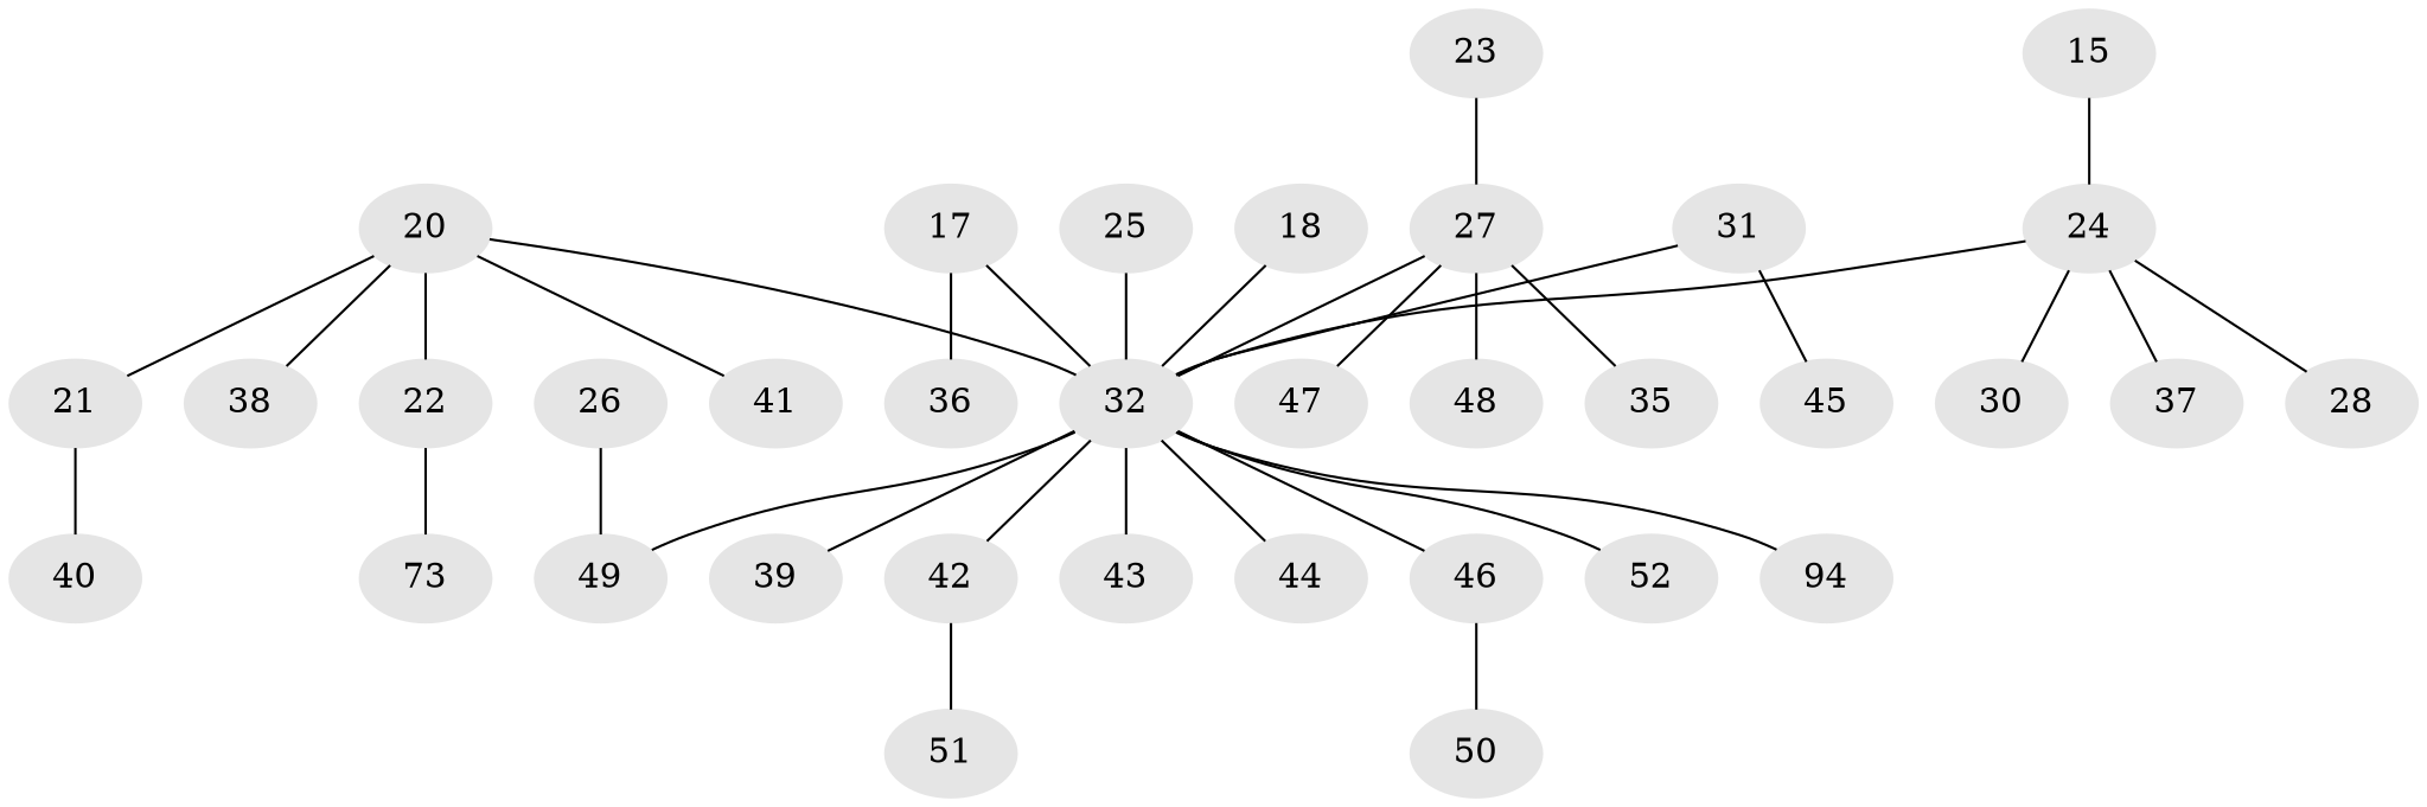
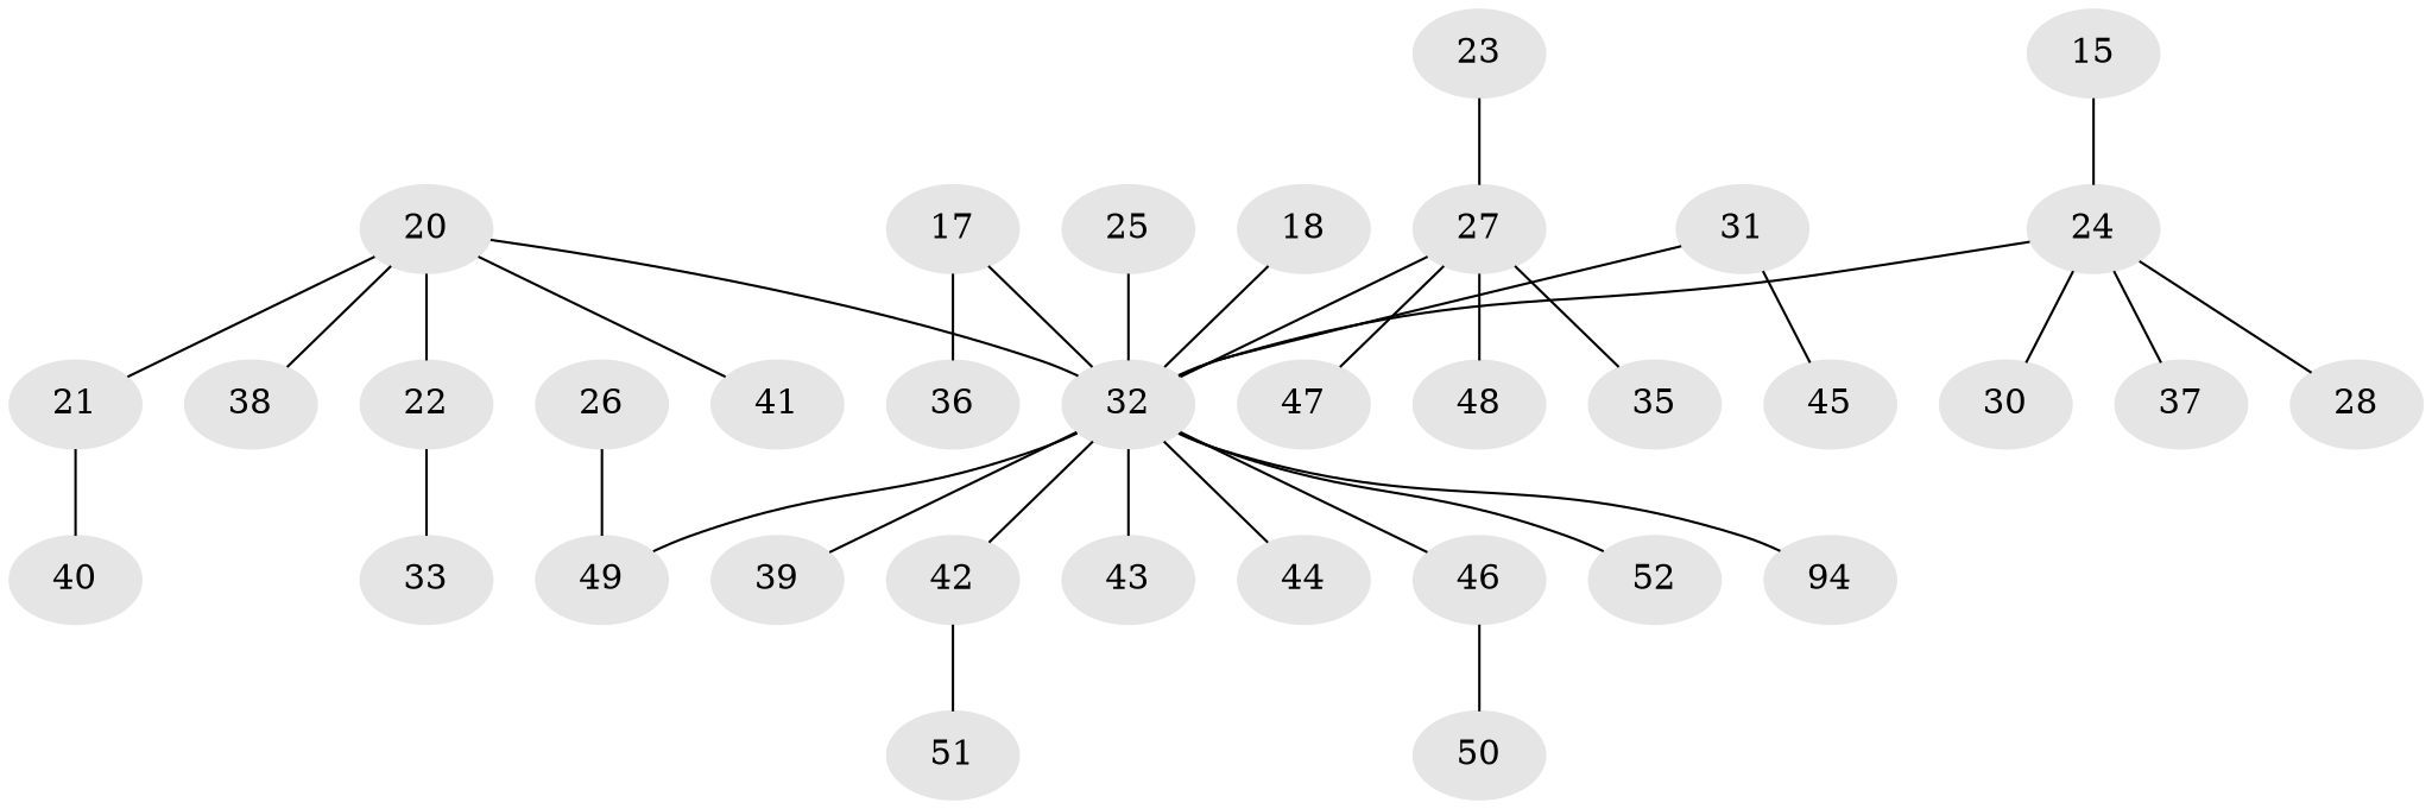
  graph {
    node [color=gray90 style=filled]
    24 [super="+9+10"]
    32 [super="+19+16+13"]
    28
    30
    37
    15
    49 [super="+8"]
    n8 [label=94]
    39
    42
    43
    44
    46
    52
    17
    36
    18
    20
    21
    22
    38
    41
    40
-   33 [label=73]
+   33
    27 [super="+4+11+6+12"]
    35
    47
    48
    23
    25
    26
    31
    45
    51
    50
    24 -- 32
    24 -- 28
    24 -- 30
    24 -- 37
    32 -- 49
    32 -- n8
    32 -- 39
    32 -- 42
    32 -- 43
    32 -- 44
    32 -- 46
    32 -- 52
    15 -- 24
    42 -- 51
    46 -- 50
    17 -- 32
    17 -- 36
    18 -- 32
    20 -- 32
    20 -- 21
    20 -- 22
    20 -- 38
    20 -- 41
    21 -- 40
    22 -- 33
    27 -- 32
    27 -- 35
    27 -- 47
    27 -- 48
    23 -- 27
    25 -- 32
    26 -- 49
    31 -- 32
    31 -- 45
  }
